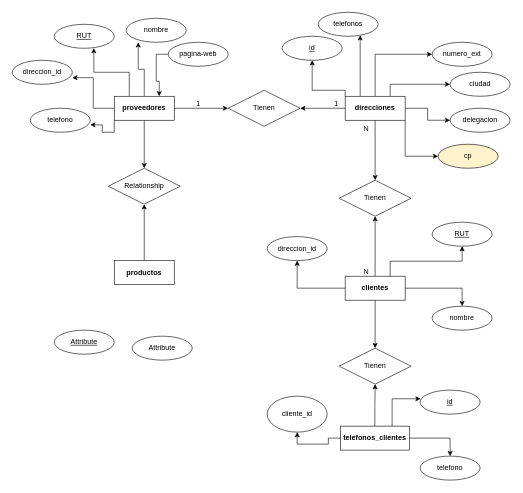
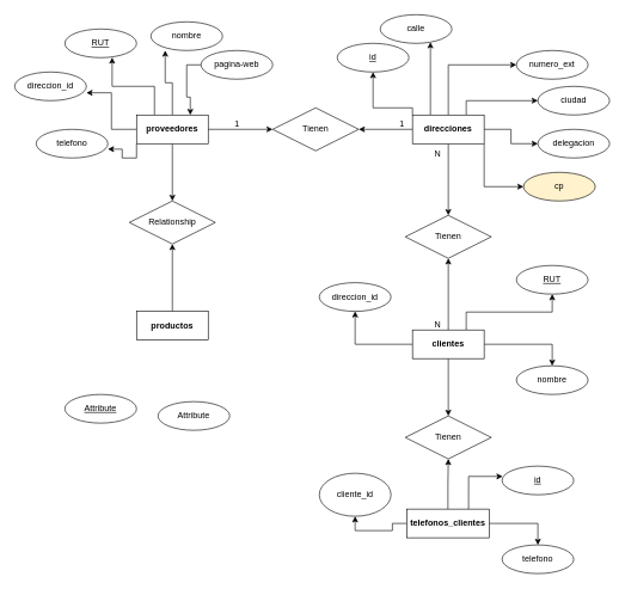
  <mxCell id="0" />
  <mxCell id="1" parent="0" />
  <mxCell id="2" style="edgeStyle=orthogonalEdgeStyle;rounded=0;orthogonalLoop=1;jettySize=auto;html=1;exitX=0.5;exitY=0;exitDx=0;exitDy=0;entryX=0.2;entryY=1;entryDx=0;entryDy=0;entryPerimeter=0;" parent="1" source="8" target="11" edge="1"><mxGeometry relative="1" as="geometry" /></mxCell>
  <mxCell id="3" style="edgeStyle=orthogonalEdgeStyle;rounded=0;orthogonalLoop=1;jettySize=auto;html=1;exitX=0.25;exitY=0;exitDx=0;exitDy=0;entryX=0.66;entryY=0.992;entryDx=0;entryDy=0;entryPerimeter=0;" parent="1" source="8" target="9" edge="1"><mxGeometry relative="1" as="geometry" /></mxCell>
  <mxCell id="4" style="edgeStyle=orthogonalEdgeStyle;rounded=0;orthogonalLoop=1;jettySize=auto;html=1;exitX=0;exitY=0.5;exitDx=0;exitDy=0;entryX=1;entryY=0.725;entryDx=0;entryDy=0;entryPerimeter=0;" parent="1" source="8" target="12" edge="1"><mxGeometry relative="1" as="geometry" /></mxCell>
  <mxCell id="5" style="edgeStyle=orthogonalEdgeStyle;rounded=0;orthogonalLoop=1;jettySize=auto;html=1;exitX=0;exitY=1;exitDx=0;exitDy=0;entryX=1;entryY=0.692;entryDx=0;entryDy=0;entryPerimeter=0;" parent="1" source="8" target="10" edge="1"><mxGeometry relative="1" as="geometry" /></mxCell>
  <mxCell id="6" style="edgeStyle=orthogonalEdgeStyle;rounded=0;orthogonalLoop=1;jettySize=auto;html=1;exitX=1;exitY=0.5;exitDx=0;exitDy=0;entryX=0;entryY=0.5;entryDx=0;entryDy=0;" parent="1" source="8" target="24" edge="1"><mxGeometry relative="1" as="geometry" /></mxCell>
  <mxCell id="7" style="edgeStyle=orthogonalEdgeStyle;rounded=0;orthogonalLoop=1;jettySize=auto;html=1;exitX=0.5;exitY=1;exitDx=0;exitDy=0;" edge="1" parent="1" source="8" target="56"><mxGeometry relative="1" as="geometry" /></mxCell>
  <mxCell id="8" value="&lt;b&gt;proveedores&lt;/b&gt;" style="whiteSpace=wrap;html=1;align=center;" parent="1" vertex="1"><mxGeometry x="190" y="160" width="100" height="40" as="geometry" /></mxCell>
  <mxCell id="9" value="RUT" style="ellipse;whiteSpace=wrap;html=1;align=center;fontStyle=4;" parent="1" vertex="1"><mxGeometry x="90" y="40" width="100" height="40" as="geometry" /></mxCell>
  <mxCell id="10" value="telefono" style="ellipse;whiteSpace=wrap;html=1;align=center;" parent="1" vertex="1"><mxGeometry x="50" y="180" width="100" height="40" as="geometry" /></mxCell>
  <mxCell id="11" value="nombre" style="ellipse;whiteSpace=wrap;html=1;align=center;" parent="1" vertex="1"><mxGeometry x="210" y="30" width="100" height="40" as="geometry" /></mxCell>
  <mxCell id="12" value="direccion_id" style="ellipse;whiteSpace=wrap;html=1;align=center;" parent="1" vertex="1"><mxGeometry x="20" y="100" width="100" height="40" as="geometry" /></mxCell>
  <mxCell id="13" style="edgeStyle=orthogonalEdgeStyle;rounded=0;orthogonalLoop=1;jettySize=auto;html=1;exitX=0;exitY=0.5;exitDx=0;exitDy=0;entryX=0.75;entryY=0;entryDx=0;entryDy=0;" edge="1" parent="1" source="14" target="8"><mxGeometry relative="1" as="geometry" /></mxCell>
  <mxCell id="14" value="pagina-web" style="ellipse;whiteSpace=wrap;html=1;align=center;" parent="1" vertex="1"><mxGeometry x="280" y="70" width="100" height="40" as="geometry" /></mxCell>
  <mxCell id="15" style="edgeStyle=orthogonalEdgeStyle;rounded=0;orthogonalLoop=1;jettySize=auto;html=1;exitX=0;exitY=0.5;exitDx=0;exitDy=0;entryX=1;entryY=0.5;entryDx=0;entryDy=0;" parent="1" source="23" target="24" edge="1"><mxGeometry relative="1" as="geometry" /></mxCell>
  <mxCell id="16" style="edgeStyle=orthogonalEdgeStyle;rounded=0;orthogonalLoop=1;jettySize=auto;html=1;exitX=0;exitY=0;exitDx=0;exitDy=0;entryX=0.5;entryY=1;entryDx=0;entryDy=0;" parent="1" source="23" target="25" edge="1"><mxGeometry relative="1" as="geometry"><Array as="points"><mxPoint x="575" y="150" /><mxPoint x="520" y="150" /></Array></mxGeometry></mxCell>
  <mxCell id="17" style="edgeStyle=orthogonalEdgeStyle;rounded=0;orthogonalLoop=1;jettySize=auto;html=1;exitX=0.25;exitY=0;exitDx=0;exitDy=0;entryX=0.7;entryY=0.958;entryDx=0;entryDy=0;entryPerimeter=0;" parent="1" source="23" target="28" edge="1"><mxGeometry relative="1" as="geometry" /></mxCell>
  <mxCell id="18" style="edgeStyle=orthogonalEdgeStyle;rounded=0;orthogonalLoop=1;jettySize=auto;html=1;exitX=0.5;exitY=0;exitDx=0;exitDy=0;entryX=0;entryY=0.5;entryDx=0;entryDy=0;" parent="1" source="23" target="29" edge="1"><mxGeometry relative="1" as="geometry" /></mxCell>
  <mxCell id="19" style="edgeStyle=orthogonalEdgeStyle;rounded=0;orthogonalLoop=1;jettySize=auto;html=1;exitX=0.75;exitY=0;exitDx=0;exitDy=0;entryX=0;entryY=0.5;entryDx=0;entryDy=0;" parent="1" source="23" target="27" edge="1"><mxGeometry relative="1" as="geometry" /></mxCell>
  <mxCell id="20" style="edgeStyle=orthogonalEdgeStyle;rounded=0;orthogonalLoop=1;jettySize=auto;html=1;exitX=1;exitY=0.5;exitDx=0;exitDy=0;" parent="1" source="23" target="26" edge="1"><mxGeometry relative="1" as="geometry" /></mxCell>
  <mxCell id="21" style="edgeStyle=orthogonalEdgeStyle;rounded=0;orthogonalLoop=1;jettySize=auto;html=1;exitX=1;exitY=1;exitDx=0;exitDy=0;entryX=0;entryY=0.5;entryDx=0;entryDy=0;" parent="1" source="23" target="30" edge="1"><mxGeometry relative="1" as="geometry" /></mxCell>
  <mxCell id="22" style="edgeStyle=orthogonalEdgeStyle;rounded=0;orthogonalLoop=1;jettySize=auto;html=1;exitX=0.5;exitY=1;exitDx=0;exitDy=0;entryX=0.5;entryY=0;entryDx=0;entryDy=0;" parent="1" source="23" target="33" edge="1"><mxGeometry relative="1" as="geometry" /></mxCell>
  <mxCell id="23" value="&lt;b&gt;direcciones&lt;/b&gt;" style="whiteSpace=wrap;html=1;align=center;" parent="1" vertex="1"><mxGeometry x="575" y="160" width="100" height="40" as="geometry" /></mxCell>
  <mxCell id="24" value="Tienen" style="shape=rhombus;perimeter=rhombusPerimeter;whiteSpace=wrap;html=1;align=center;" parent="1" vertex="1"><mxGeometry x="380" y="150" width="120" height="60" as="geometry" /></mxCell>
  <mxCell id="25" value="id" style="ellipse;whiteSpace=wrap;html=1;align=center;fontStyle=4;" parent="1" vertex="1"><mxGeometry x="470" y="60" width="100" height="40" as="geometry" /></mxCell>
  <mxCell id="26" value="delegacion" style="ellipse;whiteSpace=wrap;html=1;align=center;" parent="1" vertex="1"><mxGeometry x="750" y="180" width="100" height="40" as="geometry" /></mxCell>
  <mxCell id="27" value="ciudad" style="ellipse;whiteSpace=wrap;html=1;align=center;" parent="1" vertex="1"><mxGeometry x="750" y="120" width="100" height="40" as="geometry" /></mxCell>
- <mxCell id="28" value="telefonos" style="ellipse;whiteSpace=wrap;html=1;align=center;" parent="1" vertex="1"><mxGeometry x="530" width="100" height="40" as="geometry" y="20" /></mxCell>
+ <mxCell id="28" value="calle" style="ellipse;whiteSpace=wrap;html=1;align=center;" parent="1" vertex="1"><mxGeometry x="530" width="100" height="40" as="geometry" y="20" /></mxCell>
  <mxCell id="29" value="numero_ext" style="ellipse;whiteSpace=wrap;html=1;align=center;" parent="1" vertex="1"><mxGeometry x="720" y="70" width="100" height="40" as="geometry" /></mxCell>
  <mxCell id="30" value="cp" style="ellipse;whiteSpace=wrap;html=1;align=center;fillColor=#fff2cc;" parent="1" vertex="1"><mxGeometry x="730" y="240" width="100" height="40" as="geometry" /></mxCell>
  <mxCell id="31" value="1" style="text;html=1;align=center;verticalAlign=middle;resizable=0;points=[];autosize=1;strokeColor=none;fillColor=none;" parent="1" vertex="1"><mxGeometry x="315" y="158" width="30" height="30" as="geometry" /></mxCell>
  <mxCell id="32" value="1" style="text;html=1;align=center;verticalAlign=middle;resizable=0;points=[];autosize=1;strokeColor=none;fillColor=none;" parent="1" vertex="1"><mxGeometry x="545" y="158" width="30" height="30" as="geometry" /></mxCell>
  <mxCell id="33" value="Tienen" style="shape=rhombus;perimeter=rhombusPerimeter;whiteSpace=wrap;html=1;align=center;" parent="1" vertex="1"><mxGeometry x="565" y="300" width="120" height="60" as="geometry" /></mxCell>
  <mxCell id="34" style="edgeStyle=orthogonalEdgeStyle;rounded=0;orthogonalLoop=1;jettySize=auto;html=1;exitX=0.5;exitY=0;exitDx=0;exitDy=0;entryX=0.5;entryY=1;entryDx=0;entryDy=0;" parent="1" source="39" target="33" edge="1"><mxGeometry relative="1" as="geometry" /></mxCell>
  <mxCell id="35" style="edgeStyle=orthogonalEdgeStyle;rounded=0;orthogonalLoop=1;jettySize=auto;html=1;exitX=0;exitY=0.5;exitDx=0;exitDy=0;entryX=0.5;entryY=1;entryDx=0;entryDy=0;" edge="1" parent="1" source="39" target="42"><mxGeometry relative="1" as="geometry" /></mxCell>
  <mxCell id="36" style="edgeStyle=orthogonalEdgeStyle;rounded=0;orthogonalLoop=1;jettySize=auto;html=1;exitX=1;exitY=0.5;exitDx=0;exitDy=0;entryX=0.5;entryY=0;entryDx=0;entryDy=0;" edge="1" parent="1" source="39" target="40"><mxGeometry relative="1" as="geometry" /></mxCell>
  <mxCell id="37" style="edgeStyle=orthogonalEdgeStyle;rounded=0;orthogonalLoop=1;jettySize=auto;html=1;exitX=0.75;exitY=0;exitDx=0;exitDy=0;entryX=0.5;entryY=1;entryDx=0;entryDy=0;" edge="1" parent="1" source="39" target="41"><mxGeometry relative="1" as="geometry" /></mxCell>
  <mxCell id="38" style="edgeStyle=orthogonalEdgeStyle;rounded=0;orthogonalLoop=1;jettySize=auto;html=1;exitX=0.5;exitY=1;exitDx=0;exitDy=0;entryX=0.5;entryY=0;entryDx=0;entryDy=0;" edge="1" parent="1" source="39" target="45"><mxGeometry relative="1" as="geometry" /></mxCell>
  <mxCell id="39" value="&lt;b&gt;clientes&lt;/b&gt;" style="whiteSpace=wrap;html=1;align=center;" parent="1" vertex="1"><mxGeometry x="575" y="460" width="100" height="40" as="geometry" /></mxCell>
  <mxCell id="40" value="nombre" style="ellipse;whiteSpace=wrap;html=1;align=center;" parent="1" vertex="1"><mxGeometry x="720" y="510" width="100" height="40" as="geometry" /></mxCell>
  <mxCell id="41" value="RUT" style="ellipse;whiteSpace=wrap;html=1;align=center;fontStyle=4;" parent="1" vertex="1"><mxGeometry x="720" y="370" width="100" height="40" as="geometry" /></mxCell>
  <mxCell id="42" value="direccion_id" style="ellipse;whiteSpace=wrap;html=1;align=center;" vertex="1" parent="1"><mxGeometry x="445" y="394" width="100" height="40" as="geometry" /></mxCell>
  <mxCell id="43" value="N" style="text;html=1;align=center;verticalAlign=middle;resizable=0;points=[];autosize=1;strokeColor=none;fillColor=none;" vertex="1" parent="1"><mxGeometry x="595" y="200" width="30" height="30" as="geometry" /></mxCell>
  <mxCell id="44" value="N" style="text;html=1;align=center;verticalAlign=middle;resizable=0;points=[];autosize=1;strokeColor=none;fillColor=none;" vertex="1" parent="1"><mxGeometry x="595" y="438" width="30" height="30" as="geometry" /></mxCell>
  <mxCell id="45" value="Tienen" style="shape=rhombus;perimeter=rhombusPerimeter;whiteSpace=wrap;html=1;align=center;" vertex="1" parent="1"><mxGeometry x="565" y="580" width="120" height="60" as="geometry" /></mxCell>
  <mxCell id="46" style="edgeStyle=orthogonalEdgeStyle;rounded=0;orthogonalLoop=1;jettySize=auto;html=1;exitX=0.5;exitY=0;exitDx=0;exitDy=0;entryX=0.5;entryY=1;entryDx=0;entryDy=0;" edge="1" parent="1" source="50" target="45"><mxGeometry relative="1" as="geometry" /></mxCell>
  <mxCell id="47" style="edgeStyle=orthogonalEdgeStyle;rounded=0;orthogonalLoop=1;jettySize=auto;html=1;exitX=0.75;exitY=0;exitDx=0;exitDy=0;entryX=0.008;entryY=0.36;entryDx=0;entryDy=0;entryPerimeter=0;" edge="1" parent="1" source="50" target="53"><mxGeometry relative="1" as="geometry" /></mxCell>
  <mxCell id="48" style="edgeStyle=orthogonalEdgeStyle;rounded=0;orthogonalLoop=1;jettySize=auto;html=1;exitX=1;exitY=0.5;exitDx=0;exitDy=0;entryX=0.5;entryY=0;entryDx=0;entryDy=0;" edge="1" parent="1" source="50" target="51"><mxGeometry relative="1" as="geometry" /></mxCell>
  <mxCell id="49" style="edgeStyle=orthogonalEdgeStyle;rounded=0;orthogonalLoop=1;jettySize=auto;html=1;exitX=0;exitY=0.5;exitDx=0;exitDy=0;entryX=0.5;entryY=1;entryDx=0;entryDy=0;" edge="1" parent="1" source="50" target="52"><mxGeometry relative="1" as="geometry" /></mxCell>
  <mxCell id="50" value="&lt;b&gt;telefonos_clientes&lt;/b&gt;" style="whiteSpace=wrap;html=1;align=center;" vertex="1" parent="1"><mxGeometry x="567" y="710" width="115" height="40" as="geometry" /></mxCell>
  <mxCell id="51" value="telefono" style="ellipse;whiteSpace=wrap;html=1;align=center;" vertex="1" parent="1"><mxGeometry x="700" y="760" width="100" height="40" as="geometry" /></mxCell>
  <mxCell id="52" value="cliente_id" style="ellipse;whiteSpace=wrap;html=1;align=center;" vertex="1" parent="1"><mxGeometry x="445" y="660" width="100" height="60" as="geometry" /></mxCell>
  <mxCell id="53" value="id" style="ellipse;whiteSpace=wrap;html=1;align=center;fontStyle=4;" vertex="1" parent="1"><mxGeometry x="700" y="650" width="100" height="40" as="geometry" /></mxCell>
  <mxCell id="54" style="edgeStyle=orthogonalEdgeStyle;rounded=0;orthogonalLoop=1;jettySize=auto;html=1;exitX=0.5;exitY=0;exitDx=0;exitDy=0;entryX=0.5;entryY=1;entryDx=0;entryDy=0;" edge="1" parent="1" source="55" target="56"><mxGeometry relative="1" as="geometry" /></mxCell>
  <mxCell id="55" value="&lt;b&gt;productos&lt;/b&gt;" style="whiteSpace=wrap;html=1;align=center;" vertex="1" parent="1"><mxGeometry x="190" y="434" width="100" height="40" as="geometry" /></mxCell>
  <mxCell id="56" value="Relationship" style="shape=rhombus;perimeter=rhombusPerimeter;whiteSpace=wrap;html=1;align=center;" vertex="1" parent="1"><mxGeometry x="180" y="280" width="120" height="60" as="geometry" /></mxCell>
  <mxCell id="57" value="Attribute" style="ellipse;whiteSpace=wrap;html=1;align=center;" vertex="1" parent="1"><mxGeometry x="220" y="560" width="100" height="40" as="geometry" /></mxCell>
  <mxCell id="58" value="Attribute" style="ellipse;whiteSpace=wrap;html=1;align=center;fontStyle=4;" vertex="1" parent="1"><mxGeometry x="90" y="550" width="100" height="40" as="geometry" /></mxCell>
